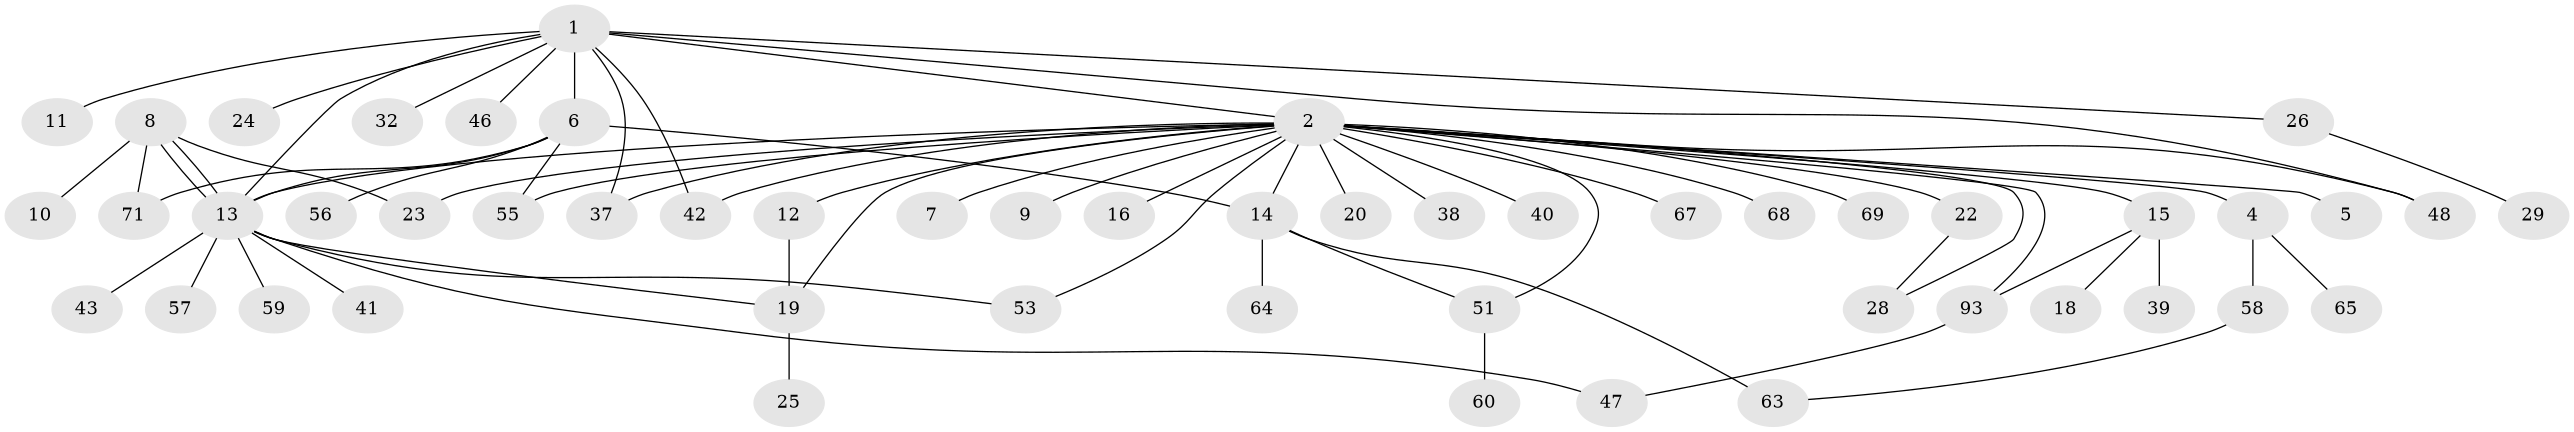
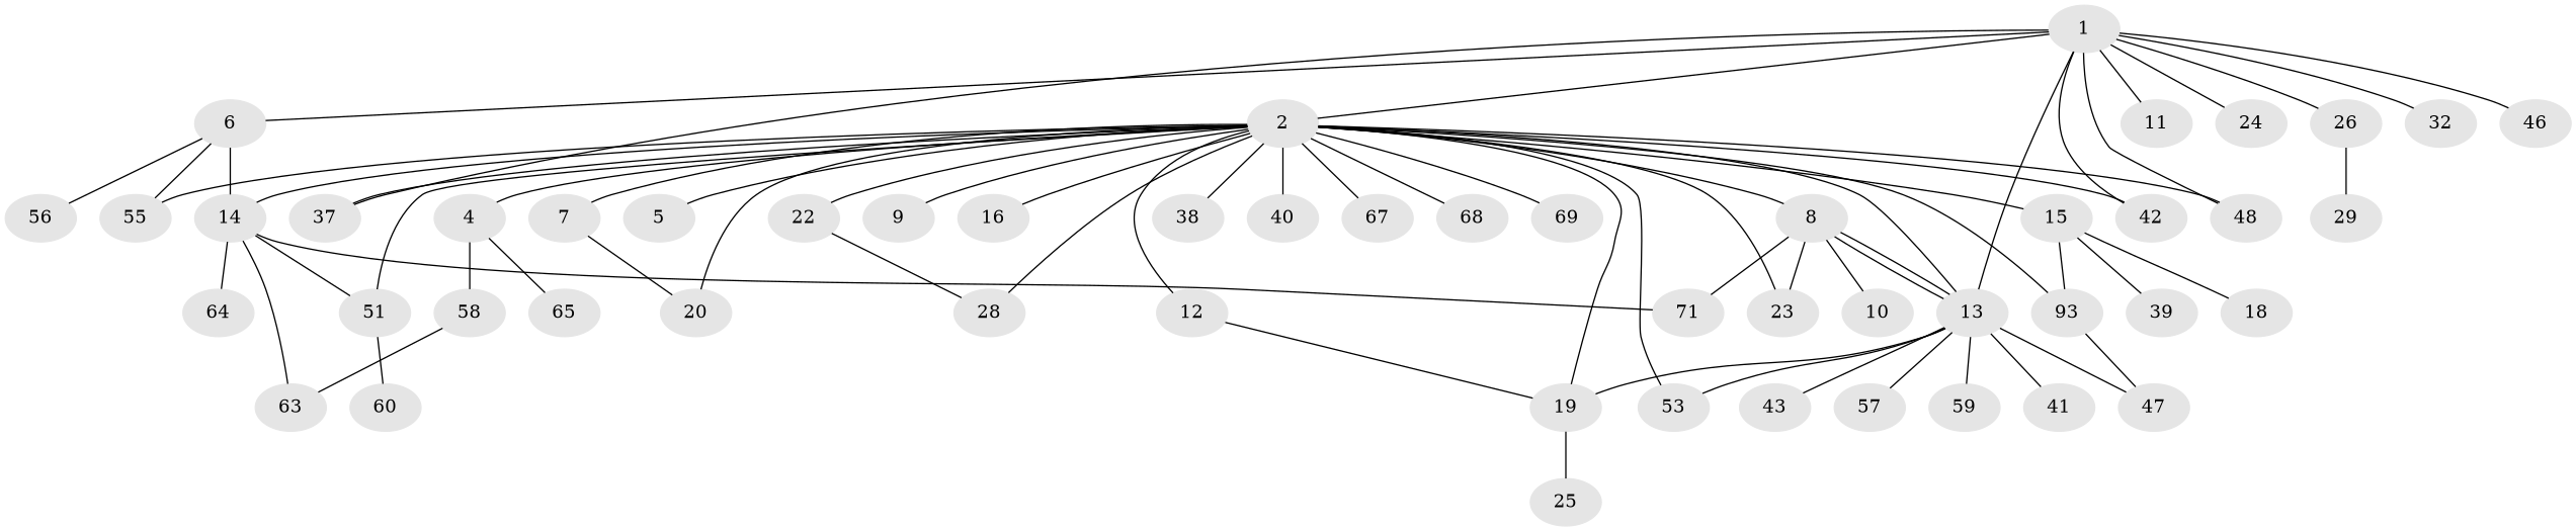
  graph {
    node [color=gray90 style=filled]
    1 [super="+3"]
    2 [super="+52"]
    6 [super="+49"]
    11
    13 [super="+36"]
    24
    26
    32
    37
    42
    46
    48 [super="+61"]
    4 [super="+21"]
    5
    7 [super="+35"]
    8 [super="+66"]
    9
    12 [super="+50"]
    14 [super="+17"]
    15 [super="+30"]
    16
    19 [super="+44"]
    20 [super="+72"]
    22 [super="+27"]
    23
    28 [super="+31"]
    n27 [label=93 super="+34"]
    38
    40 [super="+62"]
    51 [super="+54"]
    53
    55
    67
    68
    69
    56
    41
    43
    47
    57
    59
    29
    58 [super="+70"]
    65
    10
    71
    63
    64
    18
    39
    25 [super="+45"]
    60
    1 -- 2 [weight=2]
    1 -- 6
    1 -- 11
    1 -- 13
    1 -- 24
    1 -- 26
    1 -- 32 [weight=2]
    1 -- 37
    1 -- 42
    1 -- 46
    1 -- 48
    2 -- 13
    2 -- 37
    2 -- 42
    2 -- 48
    2 -- 4
    2 -- 5
    2 -- 7
+   2 -- 8
    2 -- 9
    2 -- 12
    2 -- 14
    2 -- 15
    2 -- 16
    2 -- 19
    2 -- 20
    2 -- 22
    2 -- 23
    2 -- 28
    2 -- n27
    2 -- 38
    2 -- 40
    2 -- 51
    2 -- 53
    2 -- 55
    2 -- 67
    2 -- 68
    2 -- 69
-   6 -- 13 [weight=2]
    6 -- 14 [weight=2]
    6 -- 55
    6 -- 56
    13 -- 19
    13 -- 53
    13 -- 41
    13 -- 43
    13 -- 47
    13 -- 57
    13 -- 59
    26 -- 29
    4 -- 58 [weight=2]
    4 -- 65
+   7 -- 20
    8 -- 13
    8 -- 13
    8 -- 23
    8 -- 10
    8 -- 71
    12 -- 19
    14 -- 51
-   6 -- 71
+   14 -- 71
    14 -- 63
    14 -- 64
    15 -- n27
    15 -- 18
    15 -- 39
    19 -- 25
    22 -- 28
    n27 -- 47
    51 -- 60
    58 -- 63
  }
